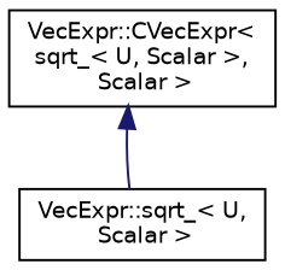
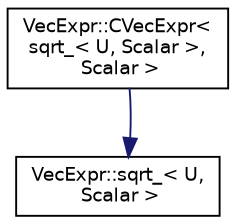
  digraph {
    rankdir=TB
    node [color=black fillcolor=white fontname=Helvetica fontsize=10 shape=record style=filled]
    n1 [height=0.2 label="VecExpr::CVecExpr\<\l sqrt_\< U, Scalar \>,\l Scalar \>" width=0.4]
    n2 [height=0.2 label="VecExpr::sqrt_\< U,\l Scalar \>" width=0.4]
-   n1 -> n2 [color=midnightblue dir=back fontname=Helvetica fontsize=10 labelfontname=Helvetica labelfontsize=10 style=solid]
+   n2 -> n1 [color=midnightblue dir=back fontname=Helvetica fontsize=10 labelfontname=Helvetica labelfontsize=10 style=solid]
  }
